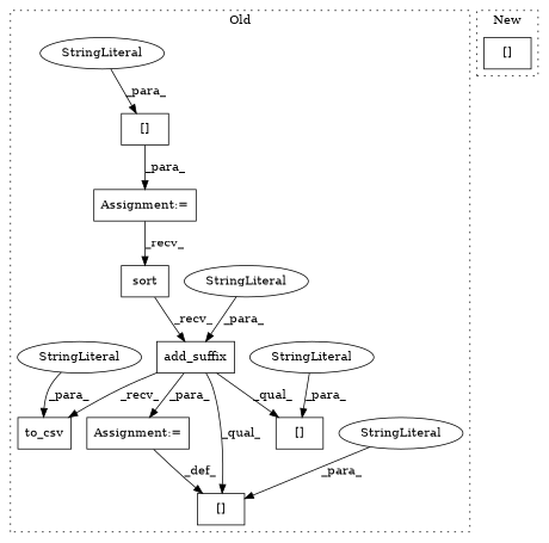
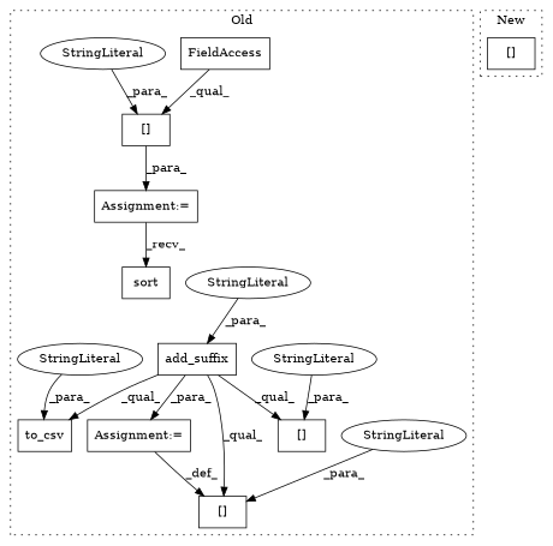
  digraph {
    node [a=45 l="11,1" shape=box]
    n1 [a=32 label=add_suffix s="1741,1758"]
    n2 [a=2 l="13,1" label="[]" s="1779,1813"]
    n3 [a=2 l="13,1" label="[]" s="1827,1855"]
    n4 [a=32 l="5,1" label=sort s="1600,1634"]
    n5 [l=15 label=StringLiteral s=1840 shape=ellipse]
    n6 [l=21 label=StringLiteral s=1792 shape=ellipse]
    n7 [l=6 label=StringLiteral s=1752 shape=ellipse]
    n8 [a=32 l="7,1" label=to_csv s="1876,1898"]
    n9 [l=15 label=StringLiteral s=1883 shape=ellipse]
    n10 [a=7 l=1 label="Assignment:=" s=1814]
    n11 [a=7 l=1 label="Assignment:=" s=1510]
    n12 [a=2 label="[]" s="1511,1537"]
+   n13 [a=22 l=10 label=FieldAccess s=1511]
    n14 [l=15 label=StringLiteral s=1522 shape=ellipse]
    n15 [a=2 label="[]" s="1743,1765"]
    subgraph cluster_1 {
      label=Old
      style=dotted
      n1
      n2
      n3
      n4
      n5
      n6
      n7
      n8
      n9
      n10
      n11
      n12
+     n13
      n14
    }
    subgraph cluster_2 {
      label=New
      style=dotted
      n15
    }
    n1 -> n2 [label=_qual_]
    n1 -> n3 [label=_qual_]
-   n1 -> n8 [label=_recv_]
+   n1 -> n8 [label=_qual_]
    n1 -> n10 [label=_para_]
-   n4 -> n1 [label=_recv_]
    n5 -> n3 [label=_para_]
    n6 -> n2 [label=_para_]
    n7 -> n1 [label=_para_]
    n9 -> n8 [label=_para_]
    n10 -> n2 [label=_def_]
    n11 -> n4 [label=_recv_]
    n12 -> n11 [label=_para_]
+   n13 -> n12 [label=_qual_]
    n14 -> n12 [label=_para_]
  }
